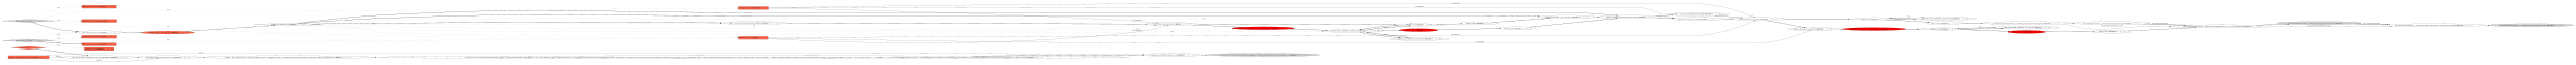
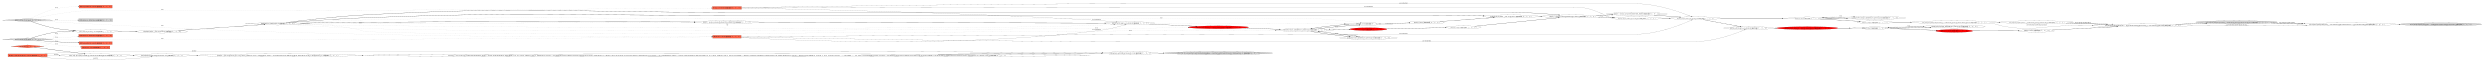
  digraph {
    fontname="JetBrains Mono"
    rankdir=LR
    node [fillcolor=white fontname="JetBrains Mono" shape=ellipse style=filled]
    edge [fontname="JetBrains Mono" style=bold]
    n1 [fillcolor=red label="JDBCResultSet dbResult = dbStat.executeQuery()@@@9@@@['1', '0', '0']"]
    n2 [label="listAuthorities.add(dbResult.getString(1))@@@11@@@['1', '1', '0']"]
    n3 [label="dbResult.next()@@@10@@@['0', '1', '0']" shape=diamond]
    n4 [label="listAuthorities.add(dbResult.getString(1))@@@12@@@['1', '0', '0']"]
    n5 [fillcolor=red label="{dbResult.close()}@@@15@@@['1', '0', '0']"]
    n6 [fillcolor=tomato label="DBRProgressMonitor monitor@@@2@@@['0', '1', '0']" shape=box]
    n7 [label="db2DataSource.isAtLeastV9_5()@@@5@@@['1', '1', '0']" shape=diamond]
    n8 [label="listObjectPrivileges = new ArrayList<>()@@@19@@@['0', '1', '0']"]
    n9 [label="dbStat = session.prepareStatement(SEL_OBJECTS)@@@20@@@['1', '1', '0']"]
    n10 [label="dbStat = session.prepareStatement(SEL_AUTHORITIES)@@@6@@@['1', '1', '0']"]
    n11 [label="dbStat.setString(1,currentAuthId)@@@8@@@['1', '1', '0']"]
    n12 [label="{dbStat.close()}@@@15@@@['0', '1', '0']"]
    n13 [label="dbStat.setString(1,currentAuthId)@@@22@@@['0', '1', '0']"]
    n14 [label="dbStat = session.prepareStatement(SEL_OBJECTS)@@@24@@@['1', '0', '0']"]
    n15 [label="dataTypeCache.getAllObjects(monitor,this)@@@4@@@['0', '0', '1']"]
    n16 [label="{engines = new ArrayList<>()try {try {while (dbResult.next()) {MySQLEngine engine = new MySQLEngine(this,dbResult)engines.add(engine)}}}catch (SQLException ex) }@@@6@@@['0', '0', '1']"]
    n17 [label="{charsets = new ArrayList<>()JDBCPreparedStatement dbStat = session.prepareStatement(\"SHOW CHARSET\")try {try {while (dbResult.next()) {MySQLCharset charset = new MySQLCharset(this,dbResult)charsets.add(charset)}}}catch (SQLException ex) {dbStat.close()}Collections.sort(charsets,DBUtils.nameComparator())collations = new LinkedHashMap<>()dbStat = session.prepareStatement(\"SHOW COLLATION\")try {try {while (dbResult.next()) {String charsetName = JDBCUtils.safeGetString(dbResult,MySQLConstants.COL_CHARSET)MySQLCharset charset = getCharset(charsetName)if (charset == null) {log.warn(\"Charset '\" + charsetName + \"' not found.\")continue}MySQLCollation collation = new MySQLCollation(charset,dbResult)collations.put(collation.getName(),collation)charset.addCollation(collation)}}}catch (SQLException ex) {dbStat.close()}}@@@19@@@['0', '0', '1']"]
    n18 [fillcolor=lightgray label="userIsAuthorisedForContainers = computeUserIsAuthorisedForContainers()@@@36@@@['1', '1', '0']"]
    n19 [label="userIsAuthorisedForAdminister = userIsAuthorisedForApplications || userIsAuthorisedForDBCFG@@@43@@@['1', '0', '0']"]
    n20 [fillcolor=lightgray label="userIsAuthorisedForContainers = computeUserIsAuthorisedForContainers()@@@44@@@['1', '0', '0']"]
    n21 [label="catalogCache.getAllObjects(monitor,this)@@@59@@@['0', '0', '1']"]
    n22 [label="{dbStat.close()}@@@38@@@['1', '0', '0']"]
    n23 [label="userIsAuthorisedForAdminister = userIsAuthorisedForApplications || userIsAuthorisedForDBCFG@@@35@@@['1', '1', '0']"]
    n24 [fillcolor=tomato label="DBRProgressMonitor monitor@@@2@@@['1', '0', '0']" shape=box]
    n25 [fillcolor=tomato label="@NotNull DBRProgressMonitor monitor@@@2@@@['0', '0', '1']" shape=box]
    n26 [label="super.edu.fdu.CPPDG.tinypdg.pe.ExpressionInfo@203a8monitor@@@3@@@['0', '0', '1']"]
    n27 [fillcolor=lightgray label="{try {try {try {resultSet.next()activeCatalogName = resultSet.getString(1)}}}catch (SQLException e) }@@@60@@@['0', '0', '1']"]
    n28 [label="{dbStat.close()}@@@19@@@['1', '0', '0']"]
    n29 [fillcolor=tomato label="JDBCSession session@@@2@@@['1', '0', '0']" shape=box]
    n30 [fillcolor=lightgray label="DB2CurrentUserPrivileges['0', '1', '0']" shape=diamond]
    n31 [fillcolor=tomato label="String currentAuthId@@@2@@@['0', '1', '0']" shape=box]
    n32 [label="JDBCPreparedStatement dbStat@@@3@@@['1', '1', '0']"]
    n33 [fillcolor=tomato label="JDBCSession session@@@2@@@['1', '1', '0']" shape=box]
-   n34 [fillcolor=tomato label="DB2DataSource db2DataSource@@@2@@@['0', '1', '0']" shape=box]
+   n34 [fillcolor=lightgray label="DB2DataSource db2DataSource@@@2@@@['0', '1', '0']" shape=box]
    n35 [label="dbStat.setString(2,currentAuthId)@@@23@@@['1', '1', '0']"]
-   n36 [fillcolor=tomato label="listAuthorities = new ArrayList<>()@@@4@@@['1', '1', '0']"]
+   n36 [label="listAuthorities = new ArrayList<>()@@@4@@@['1', '1', '0']"]
    n37 [label="dbStat.setString(2,currentAuthId)@@@27@@@['1', '0', '0']"]
    n38 [label="listObjectPrivileges.add(dbResult.getString(1))@@@31@@@['1', '0', '0']"]
    n39 [label="dbResult.next()@@@30@@@['1', '0', '0']" shape=diamond]
    n40 [fillcolor=red label="{dbResult.close()}@@@34@@@['1', '0', '0']"]
    n41 [label="dbResult.next()@@@25@@@['0', '1', '0']" shape=diamond]
    n42 [fillcolor=red label="JDBCResultSet dbResult = dbStat.executeQuery()@@@28@@@['1', '0', '0']"]
    n43 [label="userIsAuthorisedForDBCFG = computeUserIsAuthorisedForDBCFG()@@@34@@@['0', '1', '0']"]
    n44 [fillcolor=lightgray label="DB2CurrentUserPrivileges['1', '0', '0']" shape=diamond]
    n45 [fillcolor=tomato label="DB2DataSource db2DataSource@@@2@@@['1', '0', '0']" shape=box]
    n46 [label="{dbStat.close()}@@@30@@@['0', '1', '0']"]
    n47 [label="listObjectPrivileges.add(dbResult.getString(1))@@@26@@@['0', '1', '0']"]
    n48 [label="userIsAuthorisedForApplications = computeUserIsAuthorisedForApplications()@@@33@@@['0', '1', '0']"]
    n49 [fillcolor=tomato label="initialize['0', '0', '1']" shape=diamond]
    n1 -> n2
    n2 -> n3
    n2 -> n4 [label=true style=dotted]
    n2 -> n4
    n2 -> n5
    n3 -> n2
    n3 -> n2 [label=true style=dotted]
    n3 -> n12
    n4 -> n2
    n5 -> n28
    n7 -> n1 [label=true style=dotted]
    n7 -> n2 [label=true style=dotted]
    n7 -> n3 [label=true style=dotted]
    n7 -> n8
    n7 -> n9
    n7 -> n10 [label=true style=dotted]
    n7 -> n10
    n7 -> n11 [label=true style=dotted]
    n8 -> n9
    n9 -> n13
    n9 -> n14
    n10 -> n11
    n11 -> n1
-   n11 -> n3
+   n11 -> n3 [style=dotted]
    n12 -> n8
    n13 -> n35
    n14 -> n35
    n15 -> n16
    n16 -> n17
    n17 -> n21
    n18 -> n19
    n18 -> n19 [label=userIsAuthorisedForDBCFG style=solid]
    n19 -> n20
    n21 -> n27
    n22 -> n23
    n23 -> n18
    n23 -> n19 [label=userIsAuthorisedForApplications style=solid]
    n25 -> n15 [label=monitor style=solid]
    n25 -> n21 [label=monitor style=solid]
    n25 -> n26 [label=monitor style=solid]
    n26 -> n15
    n28 -> n9
    n30 -> n6 [label=true style=dotted]
    n30 -> n31 [label=true style=dotted]
    n30 -> n32
    n30 -> n33 [label=true style=dotted]
    n30 -> n34 [label=true style=dotted]
    n31 -> n11 [label=currentAuthId style=solid]
    n31 -> n13 [label=currentAuthId style=solid]
    n31 -> n35 [label=currentAuthId style=solid]
    n32 -> n36
    n33 -> n11 [label=currentAuthId style=solid]
    n33 -> n35 [label=currentAuthId style=solid]
    n33 -> n37 [label=currentAuthId style=solid]
    n35 -> n37
    n35 -> n41
    n36 -> n7
    n37 -> n42
    n38 -> n39
    n39 -> n38 [label=true style=dotted]
    n39 -> n38
    n39 -> n40
    n40 -> n22
    n41 -> n46
    n41 -> n47 [label=true style=dotted]
    n41 -> n47
    n42 -> n39
    n43 -> n23
    n43 -> n23 [label=userIsAuthorisedForDBCFG style=solid]
    n44 -> n24 [label=true]
    n44 -> n29 [label=true style=dotted]
-   n44 -> n32 [style=dotted]
+   n44 -> n32
    n44 -> n33 [label=true style=dotted]
    n44 -> n45 [label=true style=dotted]
    n46 -> n48
    n47 -> n41
    n48 -> n23 [label=userIsAuthorisedForApplications style=solid]
    n48 -> n43
    n49 -> n26
    n49 -> n32 [label=true style=dotted]
  }
